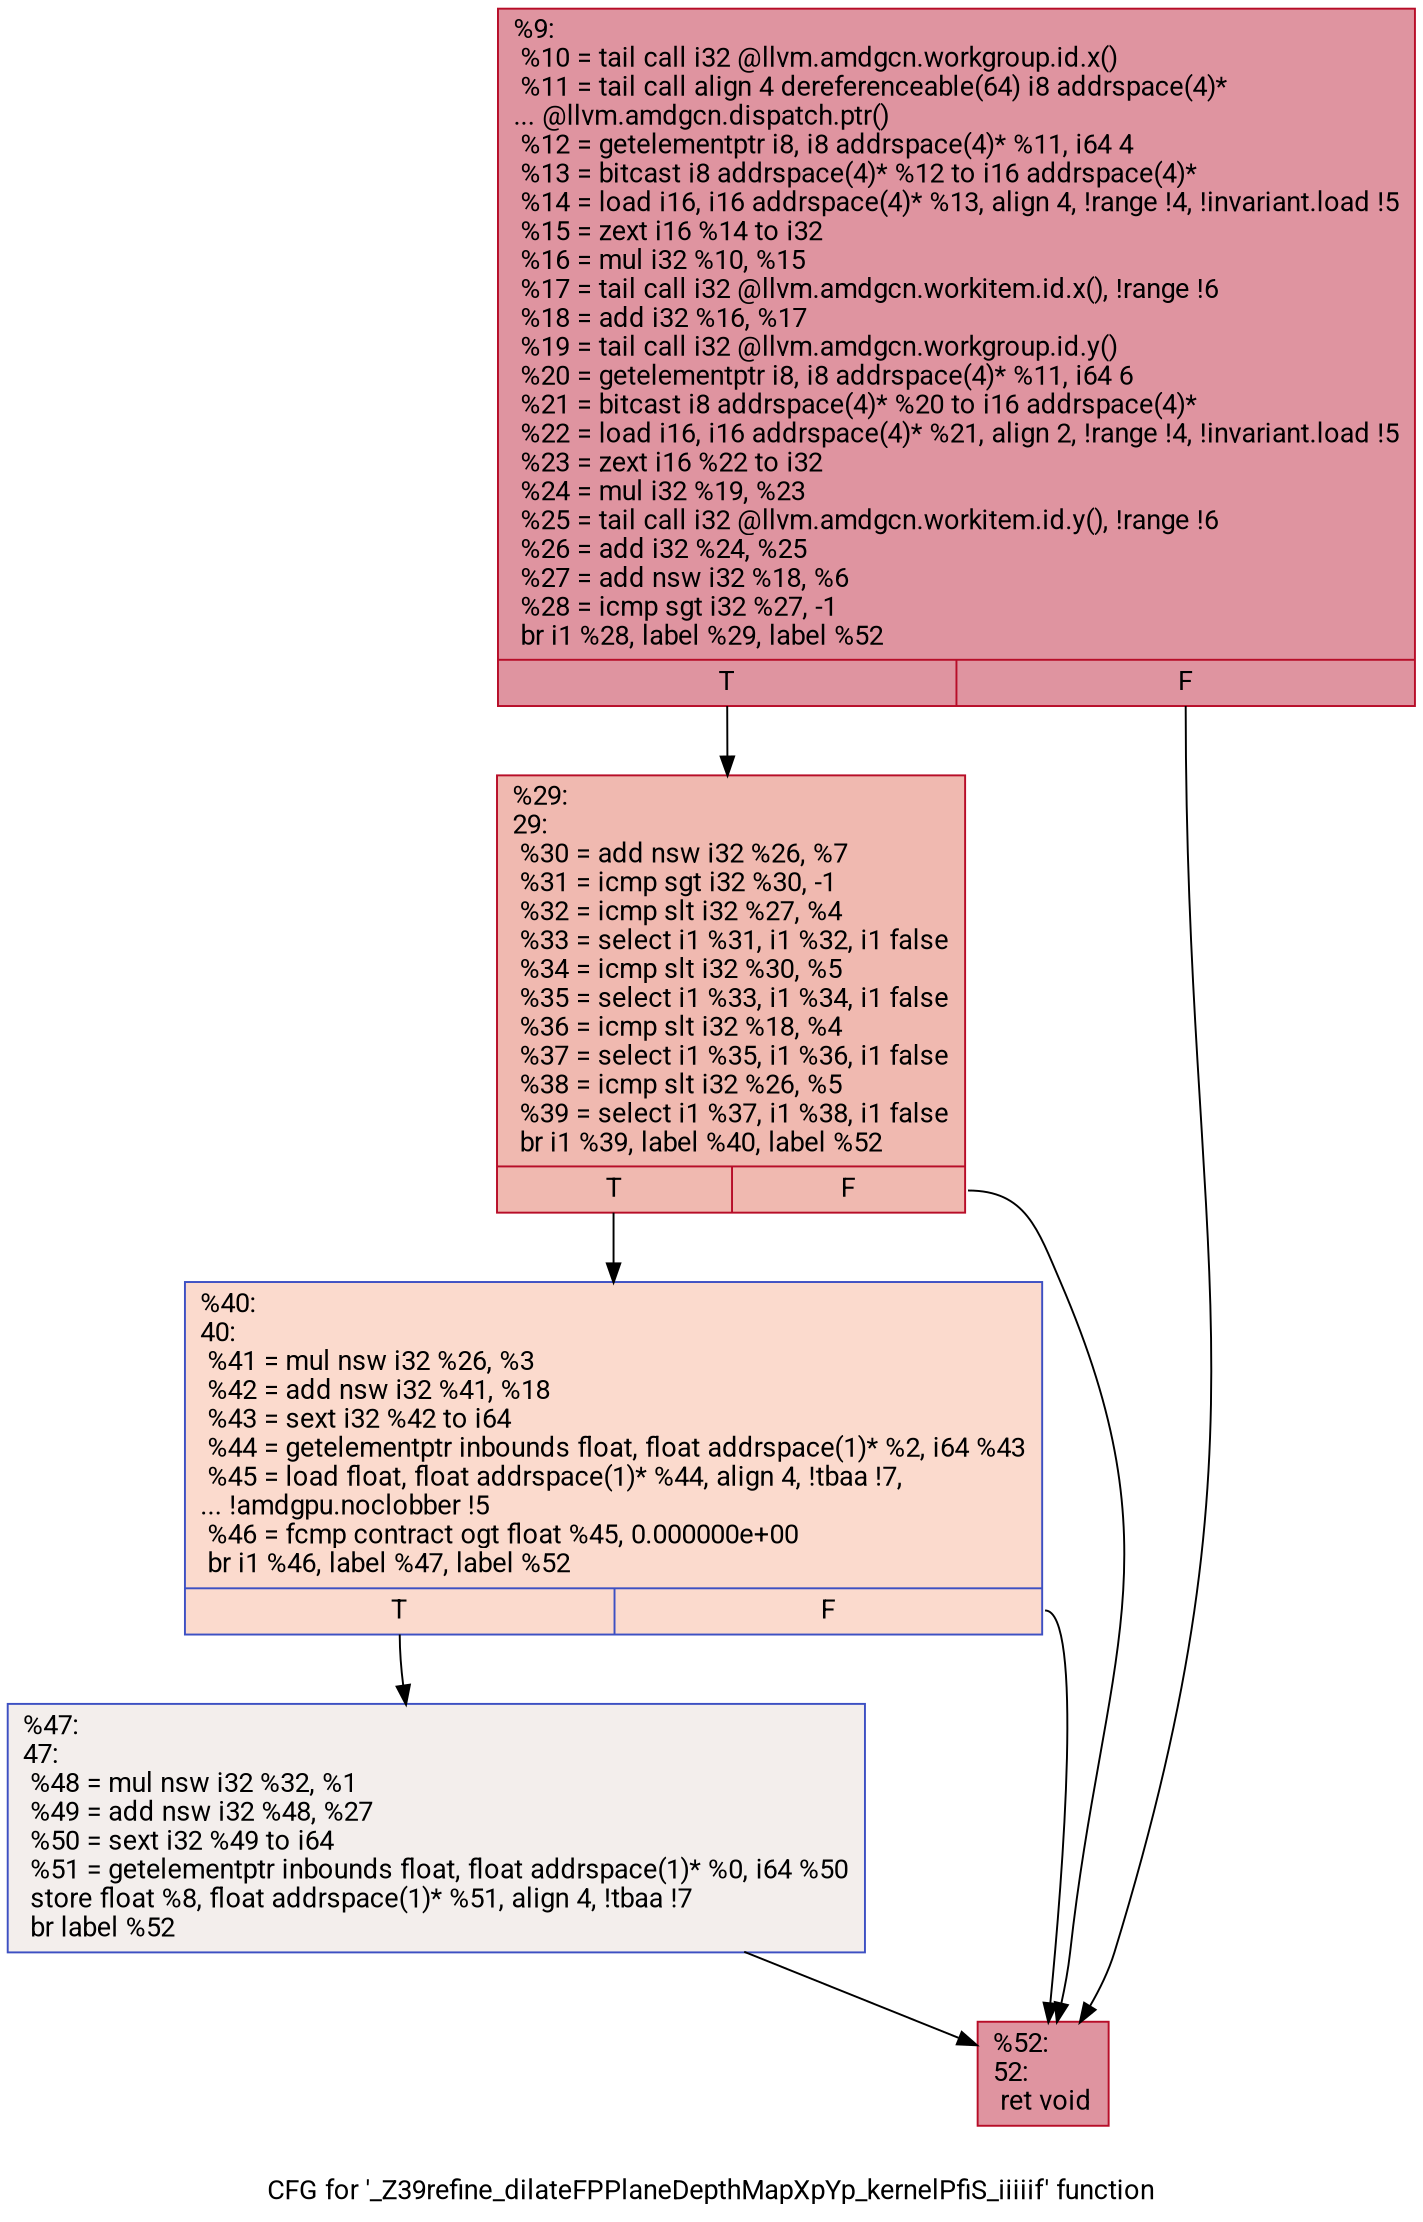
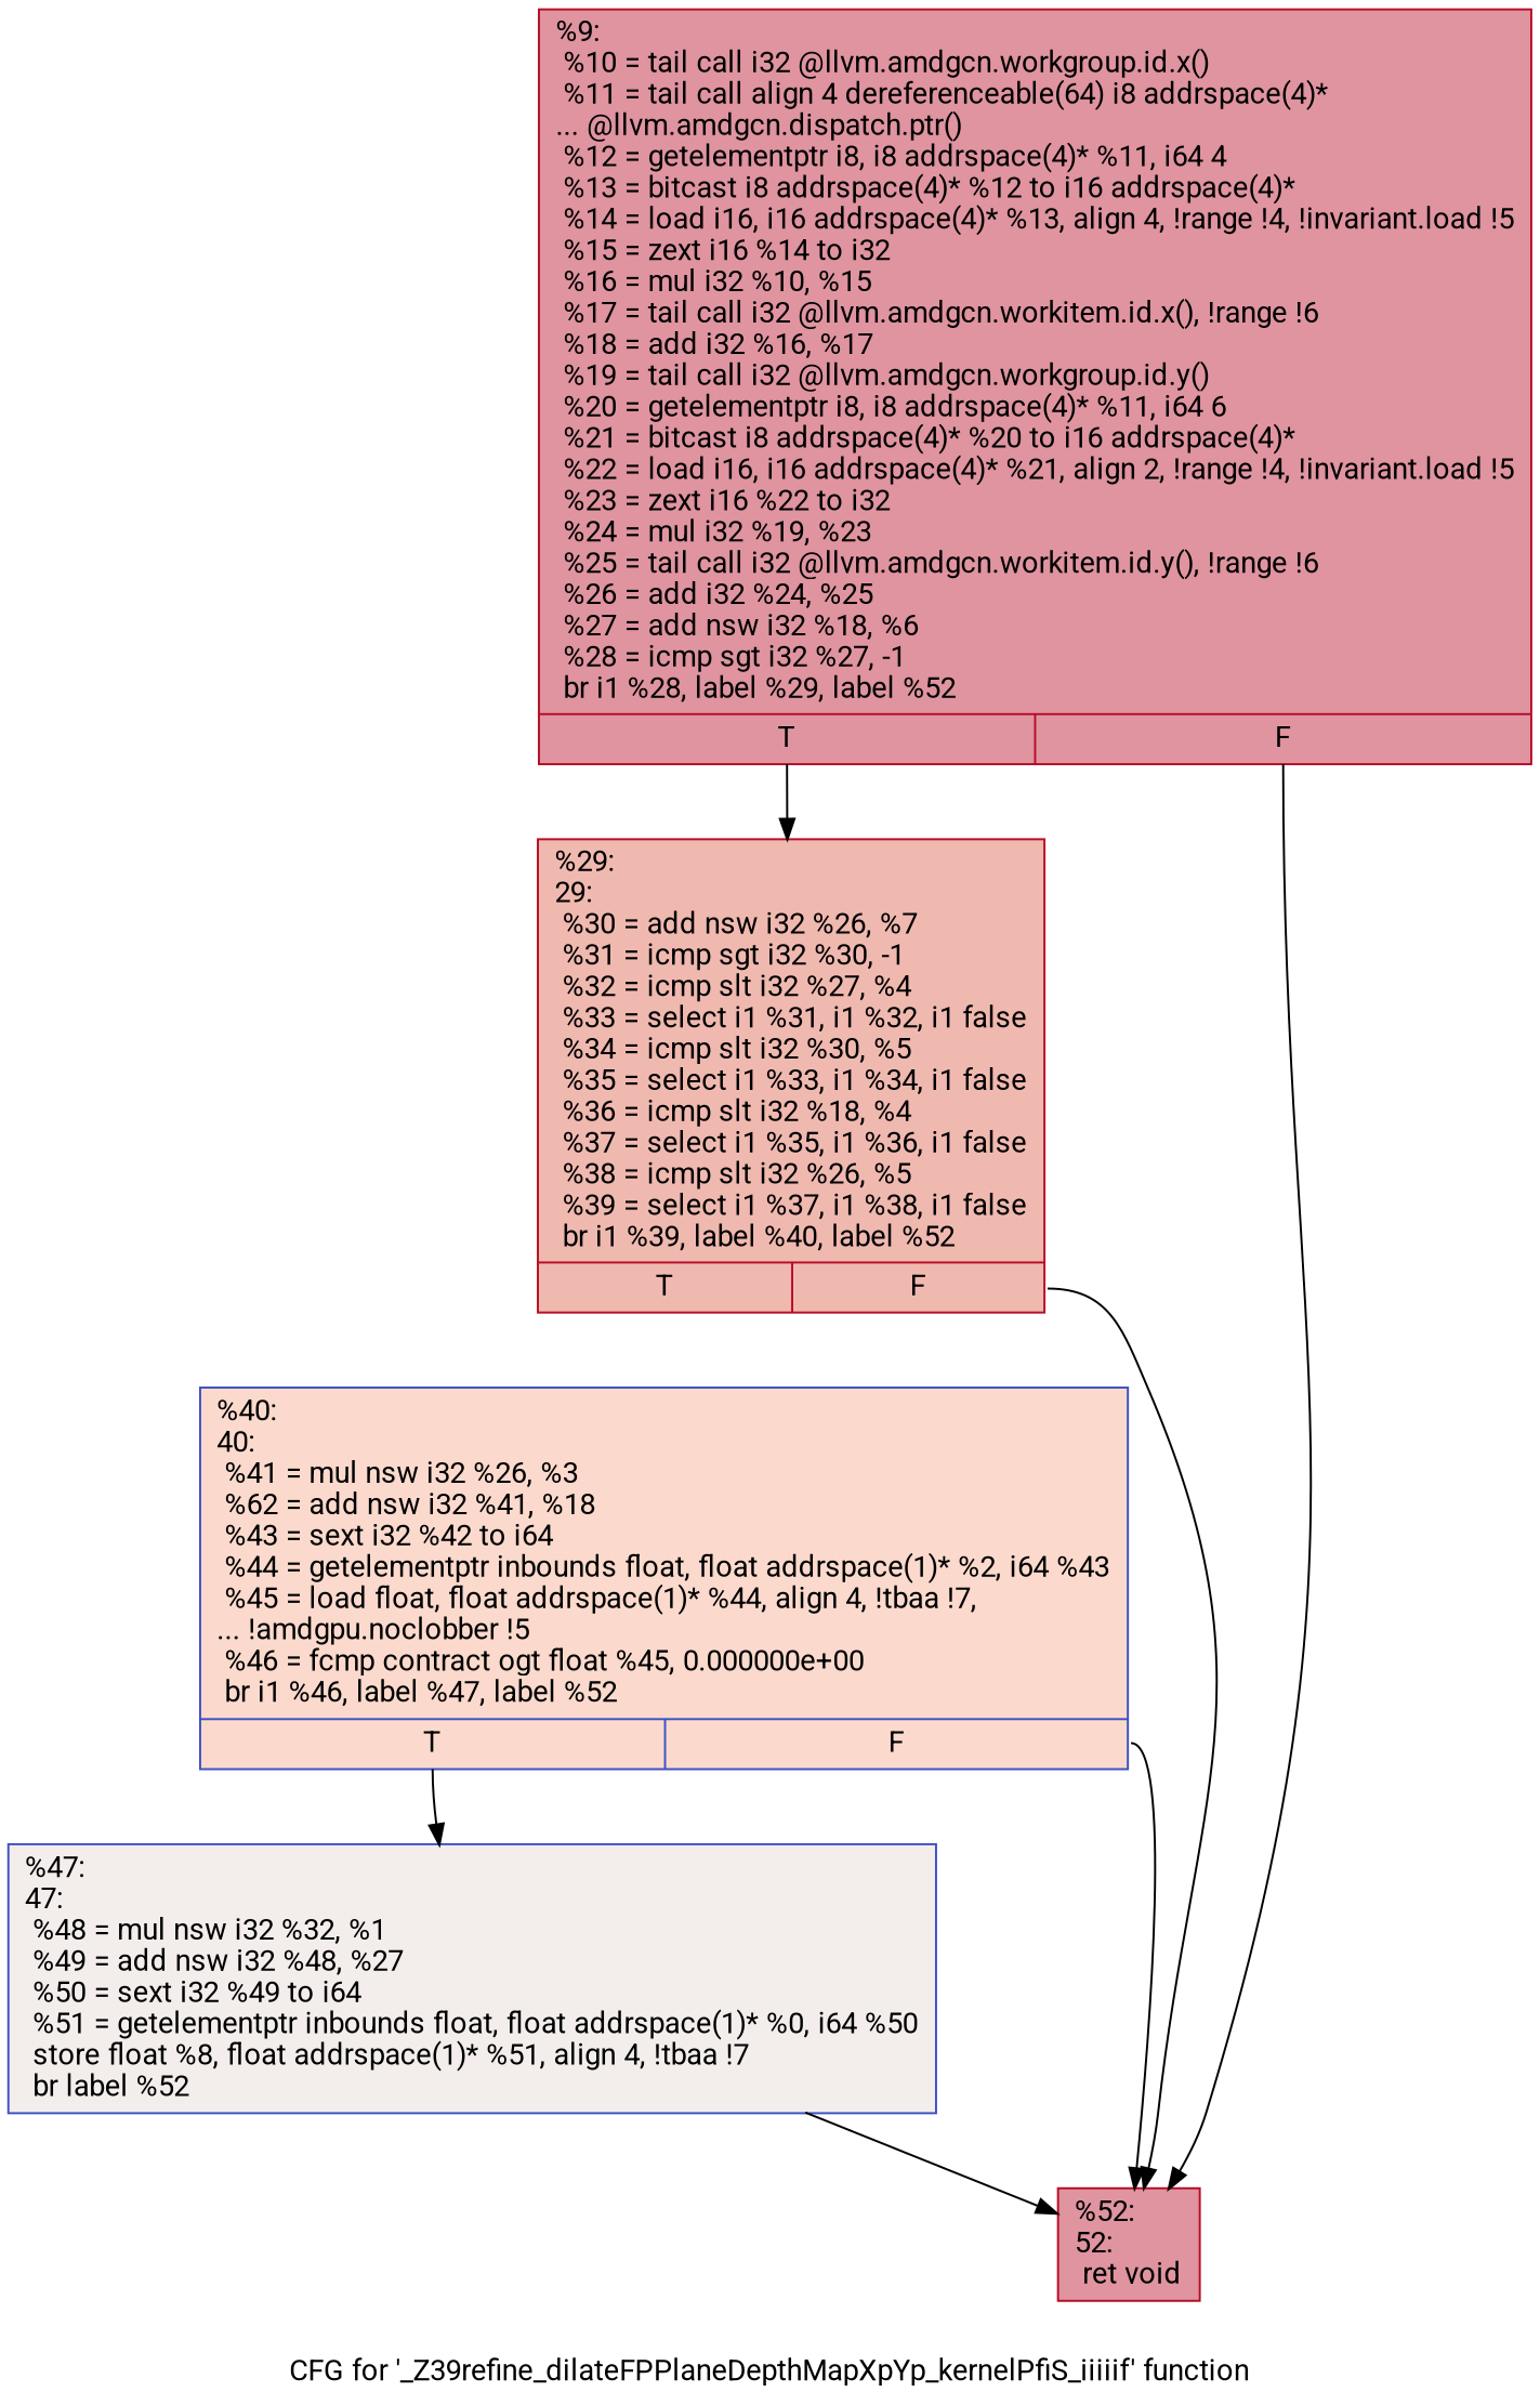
  digraph {
    fontname=Roboto
    label="CFG for '_Z39refine_dilateFPPlaneDepthMapXpYp_kernelPfiS_iiiiif' function"
    node [color="#b70d28ff" fillcolor="#b70d2870" fontname=Roboto shape=record style=filled]
    edge [fontname=Roboto tailport=s0]
    n1 [label="{%9:\l  %10 = tail call i32 @llvm.amdgcn.workgroup.id.x()\l  %11 = tail call align 4 dereferenceable(64) i8 addrspace(4)*\l... @llvm.amdgcn.dispatch.ptr()\l  %12 = getelementptr i8, i8 addrspace(4)* %11, i64 4\l  %13 = bitcast i8 addrspace(4)* %12 to i16 addrspace(4)*\l  %14 = load i16, i16 addrspace(4)* %13, align 4, !range !4, !invariant.load !5\l  %15 = zext i16 %14 to i32\l  %16 = mul i32 %10, %15\l  %17 = tail call i32 @llvm.amdgcn.workitem.id.x(), !range !6\l  %18 = add i32 %16, %17\l  %19 = tail call i32 @llvm.amdgcn.workgroup.id.y()\l  %20 = getelementptr i8, i8 addrspace(4)* %11, i64 6\l  %21 = bitcast i8 addrspace(4)* %20 to i16 addrspace(4)*\l  %22 = load i16, i16 addrspace(4)* %21, align 2, !range !4, !invariant.load !5\l  %23 = zext i16 %22 to i32\l  %24 = mul i32 %19, %23\l  %25 = tail call i32 @llvm.amdgcn.workitem.id.y(), !range !6\l  %26 = add i32 %24, %25\l  %27 = add nsw i32 %18, %6\l  %28 = icmp sgt i32 %27, -1\l  br i1 %28, label %29, label %52\l|{<s0>T|<s1>F}}"]
    n2 [fillcolor="#de614d70" label="{%29:\l29:                                               \l  %30 = add nsw i32 %26, %7\l  %31 = icmp sgt i32 %30, -1\l  %32 = icmp slt i32 %27, %4\l  %33 = select i1 %31, i1 %32, i1 false\l  %34 = icmp slt i32 %30, %5\l  %35 = select i1 %33, i1 %34, i1 false\l  %36 = icmp slt i32 %18, %4\l  %37 = select i1 %35, i1 %36, i1 false\l  %38 = icmp slt i32 %26, %5\l  %39 = select i1 %37, i1 %38, i1 false\l  br i1 %39, label %40, label %52\l|{<s0>T|<s1>F}}"]
    n3 [label="{%52:\l52:                                               \l  ret void\l}"]
-   n4 [color="#3d50c3ff" fillcolor="#f7ac8e70" label="{%40:\l40:                                               \l  %41 = mul nsw i32 %26, %3\l  %42 = add nsw i32 %41, %18\l  %43 = sext i32 %42 to i64\l  %44 = getelementptr inbounds float, float addrspace(1)* %2, i64 %43\l  %45 = load float, float addrspace(1)* %44, align 4, !tbaa !7,\l... !amdgpu.noclobber !5\l  %46 = fcmp contract ogt float %45, 0.000000e+00\l  br i1 %46, label %47, label %52\l|{<s0>T|<s1>F}}"]
+   n4 [color="#3d50c3ff" fillcolor="#f7ac8e70" label="{%40:\l40:                                               \l  %41 = mul nsw i32 %26, %3\l  %62 = add nsw i32 %41, %18\l  %43 = sext i32 %42 to i64\l  %44 = getelementptr inbounds float, float addrspace(1)* %2, i64 %43\l  %45 = load float, float addrspace(1)* %44, align 4, !tbaa !7,\l... !amdgpu.noclobber !5\l  %46 = fcmp contract ogt float %45, 0.000000e+00\l  br i1 %46, label %47, label %52\l|{<s0>T|<s1>F}}"]
    n5 [color="#3d50c3ff" fillcolor="#e3d9d370" label="{%47:\l47:                                               \l  %48 = mul nsw i32 %32, %1\l  %49 = add nsw i32 %48, %27\l  %50 = sext i32 %49 to i64\l  %51 = getelementptr inbounds float, float addrspace(1)* %0, i64 %50\l  store float %8, float addrspace(1)* %51, align 4, !tbaa !7\l  br label %52\l}"]
    n1 -> n2
    n1 -> n3 [tailport=s1]
    n2 -> n3 [tailport=s1]
-   n2 -> n4
    n4 -> n3 [tailport=s1]
    n4 -> n5
    n5 -> n3
  }
